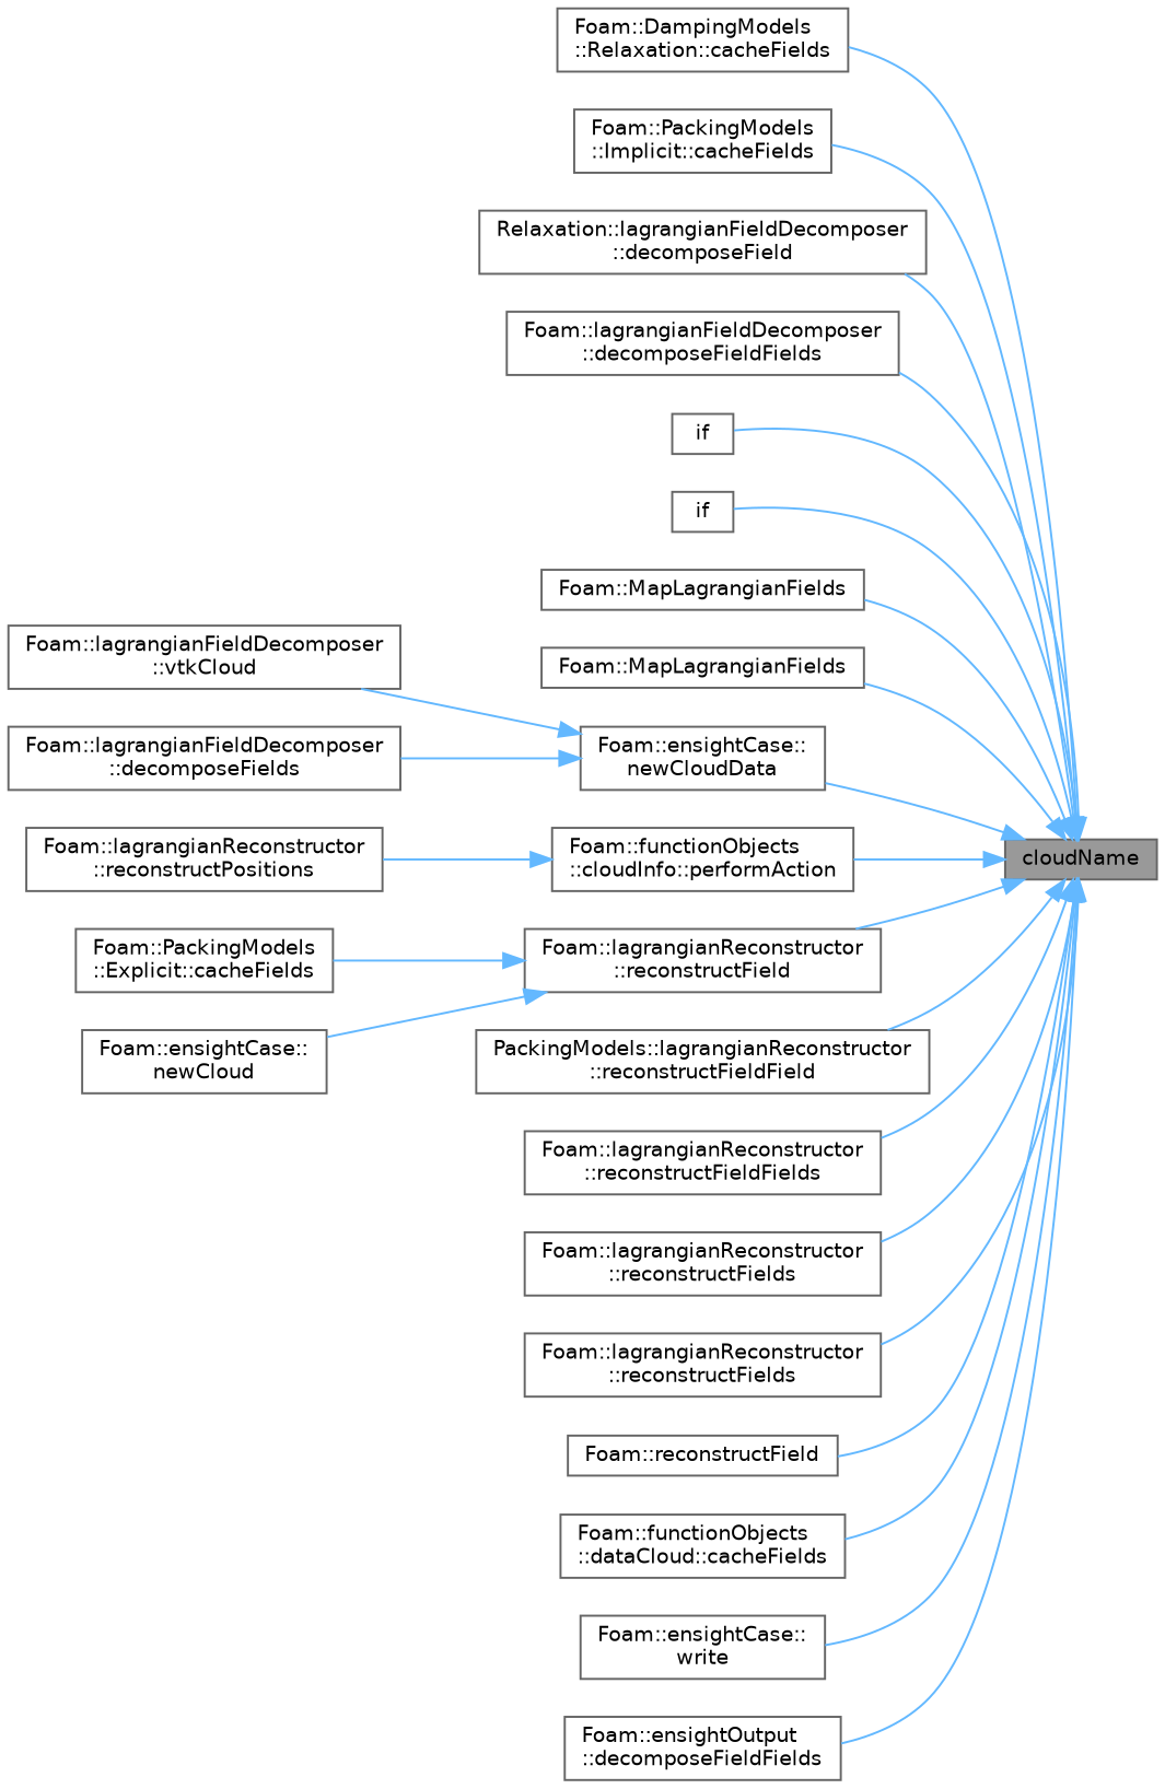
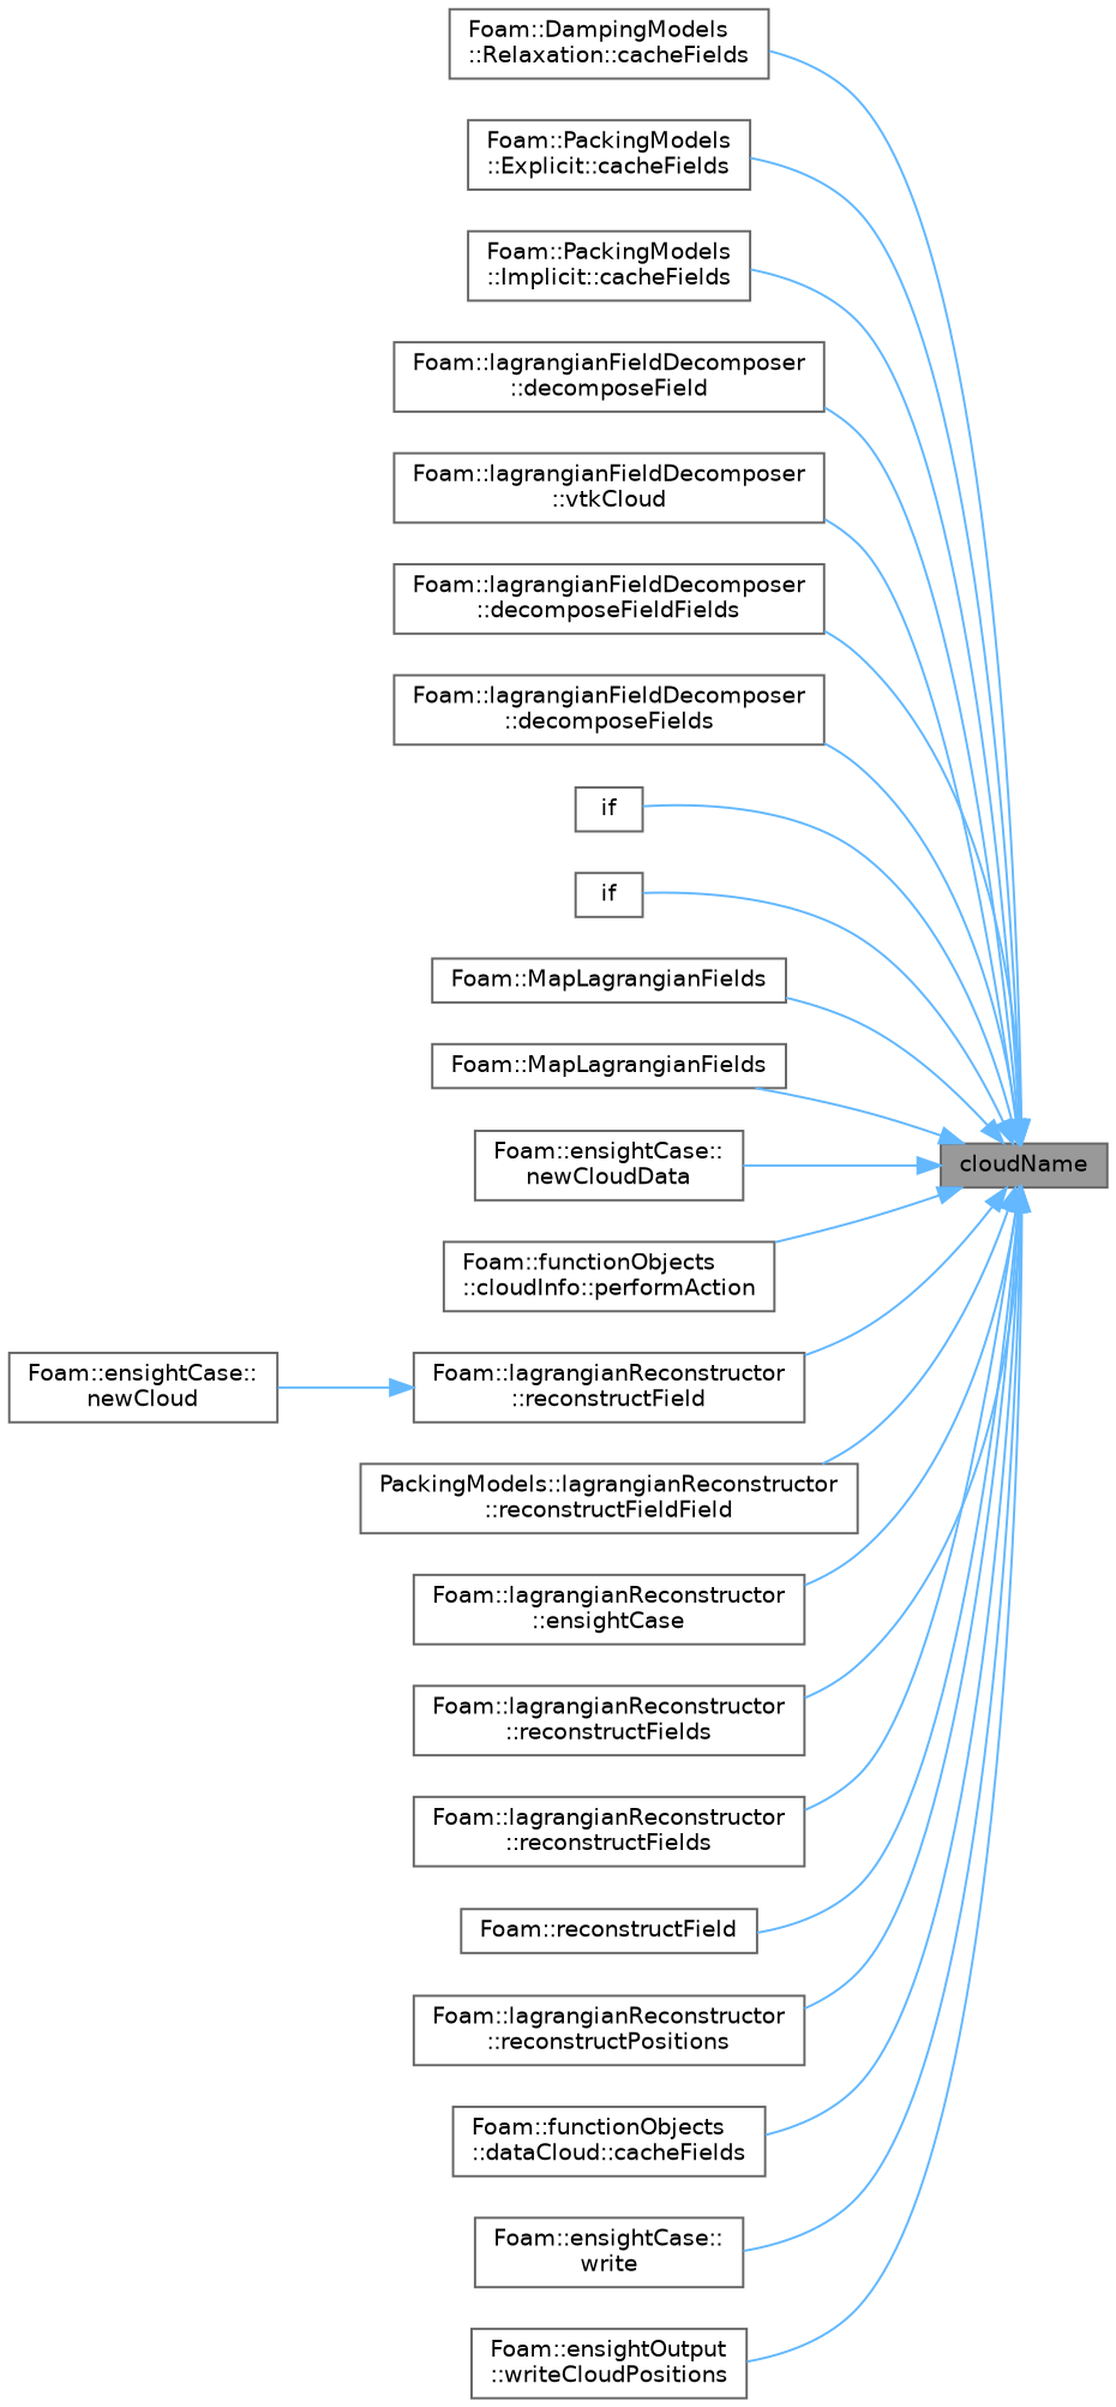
  digraph {
    rankdir=RL
    node [color=grey40 fillcolor=white fontname=Helvetica fontsize=10 shape=box style=filled]
    edge [color=steelblue1 dir=back fontname=Helvetica fontsize=10 labelfontname=Helvetica labelfontsize=10 style=solid]
    n1 [color=gray40 fillcolor=grey60 fontcolor=black height=0.2 label=cloudName width=0.4]
    n2 [height=0.2 label="Foam::DampingModels\l::Relaxation::cacheFields" width=0.4]
    n3 [height=0.2 label="Foam::PackingModels\l::Explicit::cacheFields" width=0.4]
    n4 [height=0.2 label="Foam::PackingModels\l::Implicit::cacheFields" width=0.4]
-   n5 [height=0.2 label="Relaxation::lagrangianFieldDecomposer\l::decomposeField" width=0.4]
+   n5 [height=0.2 label="Foam::lagrangianFieldDecomposer\l::decomposeField" width=0.4]
    n6 [height=0.2 label="Foam::lagrangianFieldDecomposer\l::vtkCloud" width=0.4]
    n7 [height=0.2 label="Foam::lagrangianFieldDecomposer\l::decomposeFieldFields" width=0.4]
    n8 [height=0.2 label="Foam::lagrangianFieldDecomposer\l::decomposeFields" width=0.4]
    n9 [height=0.2 label=if width=0.4]
    n10 [height=0.2 label=if width=0.4]
    n11 [height=0.2 label="Foam::MapLagrangianFields" width=0.4]
    n12 [height=0.2 label="Foam::MapLagrangianFields" width=0.4]
    n13 [height=0.2 label="Foam::ensightCase::\lnewCloudData" width=0.4]
    n14 [height=0.2 label="Foam::functionObjects\l::cloudInfo::performAction" width=0.4]
    n15 [height=0.2 label="Foam::lagrangianReconstructor\l::reconstructField" width=0.4]
    n16 [height=0.2 label="PackingModels::lagrangianReconstructor\l::reconstructFieldField" width=0.4]
-   n17 [height=0.2 label="Foam::lagrangianReconstructor\l::reconstructFieldFields" width=0.4]
+   n17 [height=0.2 label="Foam::lagrangianReconstructor\l::ensightCase" width=0.4]
    n18 [height=0.2 label="Foam::lagrangianReconstructor\l::reconstructFields" width=0.4]
    n19 [height=0.2 label="Foam::lagrangianReconstructor\l::reconstructFields" width=0.4]
    n20 [height=0.2 label="Foam::reconstructField" width=0.4]
    n21 [height=0.2 label="Foam::lagrangianReconstructor\l::reconstructPositions" width=0.4]
    n22 [height=0.2 label="Foam::functionObjects\l::dataCloud::cacheFields" width=0.4]
    n23 [height=0.2 label="Foam::ensightCase::\lwrite" width=0.4]
-   n24 [height=0.2 label="Foam::ensightOutput\l::decomposeFieldFields" width=0.4]
+   n24 [height=0.2 label="Foam::ensightOutput\l::writeCloudPositions" width=0.4]
    n25 [height=0.2 label="Foam::ensightCase::\lnewCloud" width=0.4]
    n1 -> n2
-   n15 -> n3
+   n1 -> n3
    n1 -> n4
    n1 -> n5
-   n13 -> n6
+   n1 -> n6
    n1 -> n7
-   n13 -> n8
+   n1 -> n8
    n1 -> n9
    n1 -> n10
    n1 -> n11
    n1 -> n12
    n1 -> n13
    n1 -> n14
    n1 -> n15
    n1 -> n16
    n1 -> n17
    n1 -> n18
    n1 -> n19
    n1 -> n20
-   n14 -> n21
+   n1 -> n21
    n1 -> n22
    n1 -> n23
    n1 -> n24
    n15 -> n25
  }
